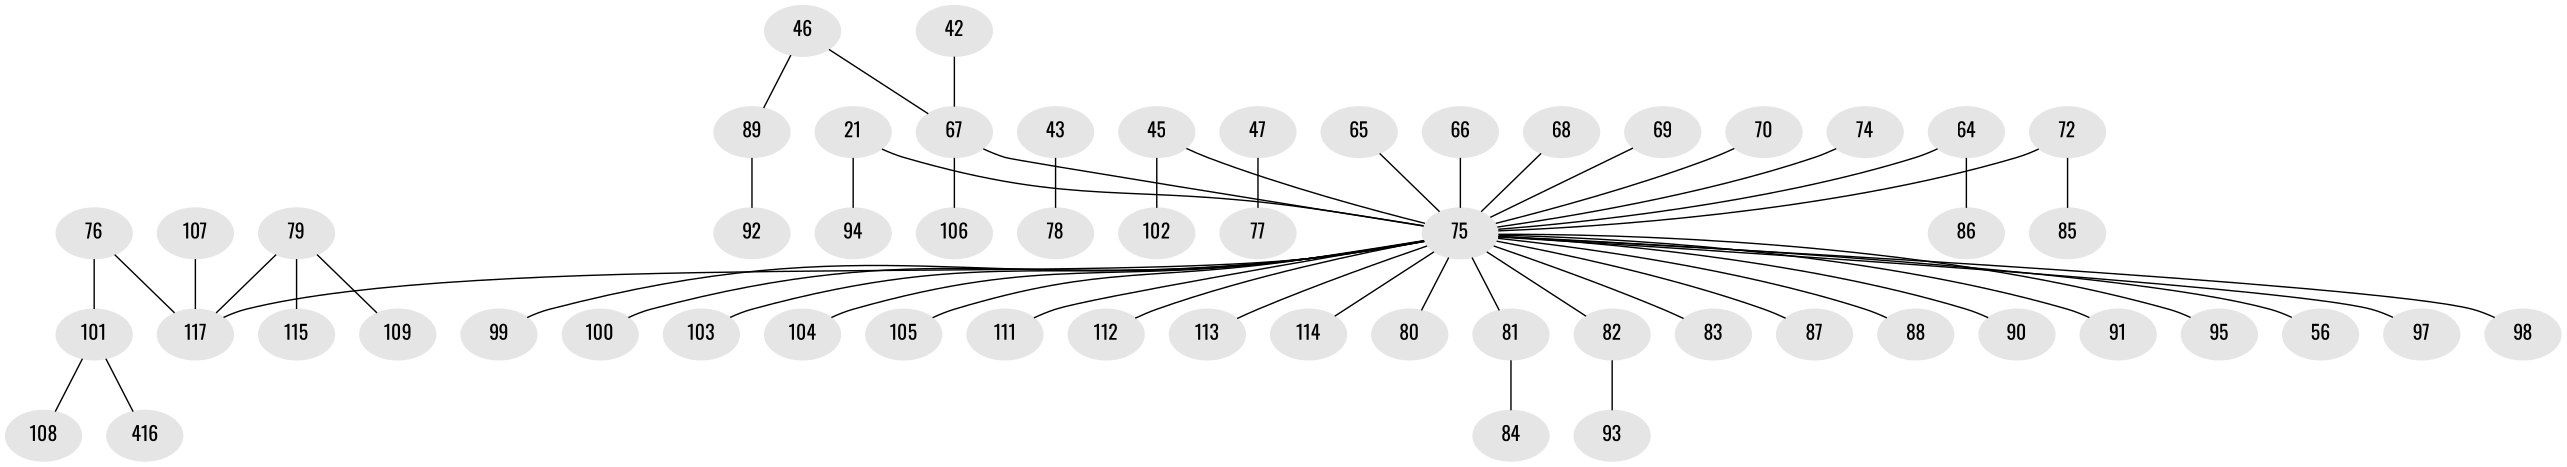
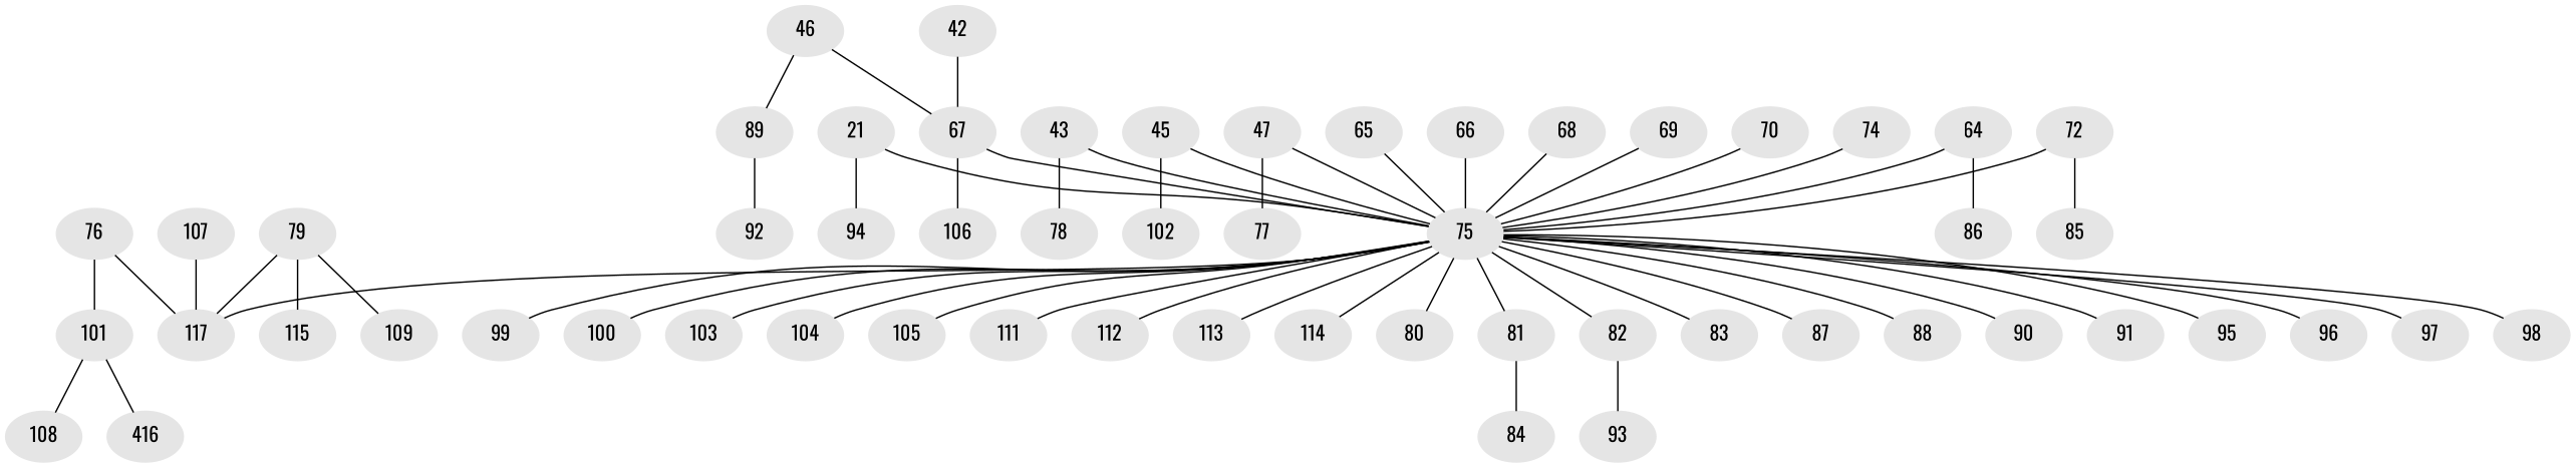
  graph {
    fontname=Oswald
    node [color=gray90 fontname=Oswald style=filled]
    edge [fontname=Oswald]
    75 [super="+71+58+40+49+44+51+59+52+55+57+73+60+61+56+53"]
    80
    81
    82
    83
    87
    88
    90
    91
    95
-   96 [label=56]
+   96
    97
    98
    99
    100
    103
    104
    105
    111
    112
    113
    114
    117 [super="+62"]
    21
    94
    67 [super="+39"]
    106
    42
    43
    78
    45
    102
    46
    89
    92
    47
    77
    64
    86
    65
    66
    68
    69
    70
    72
    85
    74
    84
    93
    76
    101
    108
    n53 [label=416]
    79
    109
    115
    107
    75 -- 80
    75 -- 81
    75 -- 82
    75 -- 83
    75 -- 87
    75 -- 88
    75 -- 90
    75 -- 91
    75 -- 95
    75 -- 96
    75 -- 97
    75 -- 98
    75 -- 99
    75 -- 100
    75 -- 103
    75 -- 104
    75 -- 105
    75 -- 111
    75 -- 112
    75 -- 113
    75 -- 114
    75 -- 117
    81 -- 84
    82 -- 93
    21 -- 75
    21 -- 94
    67 -- 75
    67 -- 106
    42 -- 67
+   43 -- 75
    43 -- 78
    45 -- 75
    45 -- 102
    46 -- 67
    46 -- 89
    89 -- 92
+   47 -- 75
    47 -- 77
    64 -- 75
    64 -- 86
    65 -- 75
    66 -- 75
    68 -- 75
    69 -- 75
    70 -- 75
    72 -- 75
    72 -- 85
    74 -- 75
    76 -- 117
    76 -- 101
    101 -- 108
    101 -- n53
    79 -- 117
    79 -- 109
    79 -- 115
    107 -- 117
  }
